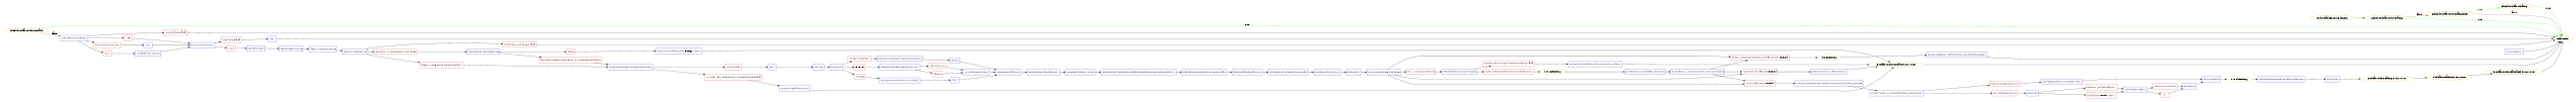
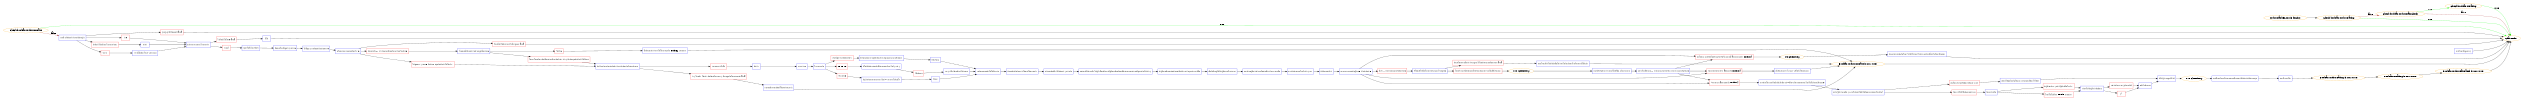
  digraph {
    rankdir=LR
    node [color=blue shape=box]
    "ArthurRank5Convo3 begins." [color=orange shape=""]
    n2 [color=orange label="Check boolean ArthurDating" shape=""]
    "Chat ends." [color=orange shape=""]
    n4 [color=orange label="Check boolean ArthurRainCheck" shape=""]
    n5 [color=orange label="Check boolean IsDating" shape=""]
    n6 [color=orange label="Check boolean ArthurNoDate" shape=""]
    n7 [label="เออนี่ ดริฟเตอร์ ข้ากำลังคิดอยู่ว่า"]
    n8 [color=red label="ว่า?"]
    n9 [color=red label="โอ๊ะโอ"]
    n10 [color=red label="ข้าคิดว่าได้กลิ่นอะไรบางอย่างนะ"]
    n11 [color=red label="ยุ่งอยู่ คุยไม่ได้ตอนนี้ [จบ]"]
    n12 [label="แค่อยากจะถามอะไรบางอย่าง"]
    n13 [label="คราวนี้ไม่มีอะไรแย่ ๆ หรอกน่า"]
    n14 [label="ฮ่าฮ่า"]
    n15 [color=red label="ว่ามาสิ"]
    n16 [color=red label="ไว้ทีหลังได้ไหม? [จบ]"]
    n17 [label="ทุกครั้งที่เอ็งมาจีบข้า"]
    n18 [label="ก็ได้"]
    n19 [label="มันแค่เรื่องที่พูดขำ ๆ เหรอ?"]
    n20 [label="ไอ้ที่พูด ๆ มานั่นแค่ล้อเล่นเหรอ?"]
    n21 [label="หรือหมายความตามนั้นจริง ๆ?"]
    n22 [color=red label="ข้าหมายถึง... ใช่ เจ้าเคย*เห็น*ตัวเองบ้างหรือเปล่า?"]
    n23 [color=red label="ให้พูดตรง ๆ เหรอ? คือข้า... หยุดคิดถึงเจ้าไม่ได้จริง ๆ"]
    n24 [color=red label="เรื่องนี้ทำให้ข้าลำบากใจที่จะพูดนะ [จบ]"]
    n25 [label="ทั้งหมดนี่เพียงเพราะหน้าตาดูดีงั้นเหรอ?"]
    n26 [label="ถ้าเอ็งกล้ามาล้อเล่นกับข้า ข้าจะหักข้อเท้าทั้งสองข้างเลย"]
    n27 [label="ขอบใจนะที่พูดตรง ๆ"]
    n28 [color=red label="ใช่มั้ง?"]
    n29 [color=red label="ไม่... โทษทีนะ มันเป็นแค่การป้องกันตัวน่ะ จริง ๆ คือข้าหยุดคิดถึงเจ้าไม่ได้เลย"]
    n30 [color=red label="สาบานเลยว่าไม่ใช่"]
    n31 [color=red label="ฮ่า ๆ โทษที! ใช่แล้ว มันก็แค่เรื่องตลก ๆ ที่เราพูดกันในอนาคตน่ะ [จบ]"]
    n32 [label="งั้นข้าแนะนำว่าควรไปใช้เวลาคุยกับ Quincy แทนเถอะ"]
    n33 [label="ดีแล้ว"]
    n34 [label="อนาคตมีอารมณ์ขันที่โคตรห่วยเลยว่ะ"]
    n35 [color=orange label="Boolean ArthurNoDate is now true." shape=""]
    n36 [label="เพราะว่า..."]
    n37 [label="ใจเราตรงกัน"]
    n38 [color=red label="จริงเหรอ?"]
    n39 [color=red label=":D :D :D"]
    n40 [color=red label="เจ้าเพิ่งขู่ว่าจะหักข้อเท้าข้า!"]
    n41 [label="ข้ารู้ว่าตัวเองคาดเดายาก ก็แค่... อยากจะให้แน่ใจ"]
    n42 [label="อิโมติติงต๊องสามตัวนี้ต้องหมายถึงอะไรดี ๆ แน่ ๆ"]
    n43 [label="ข้าไม่เคยบอกว่าอยู่กับข้าแล้วจะสนุกตลอดเวลาสักหน่อย"]
    n44 [label="ฟังนะ"]
    n45 [color=red label="อิโมติคอน"]
-   n46 [color=red label="เจ้านี่น่ารักจริง ๆ เลย"]
    n47 [label="ยังไงก็ตาม"]
    n48 [label="คบกันคนแบบข้าไม่ใช่เรื่องง่าย"]
    n49 [label="เออ ๆ ยังไงก็ขอเตือนไว้ก่อนนะ"]
    n50 [label="ข้าเคยคิดถึงตัวเองว่าได้ตายไปนานแล้ว"]
    n51 [label="แล้วพอติดเชื้อ ก็ยิ่งคิดแย่ ๆ กว่าเดิม"]
    n52 [label="แต่พอข้าได้เจอเอ็ง ไม่รู้สิ เป็นครั้งแรกที่รู้สึกเหมือนมีคนที่ข้าสามารถแบ่งเบาปัญหาด้วยได้จริง ๆ"]
    n53 [label="ข้ารู้สึกเหมือนแค่หลับตาแป๊บเดียว แล้วทุกอย่างจะดีขึ้น"]
    n54 [label="เมื่อมีเอ็งอยู่ที่นี่ ข้ารู้สึกหายใจสะดวก"]
    n55 [label="และข้า...รู้สึกว่าตัวเองยิ้มบ่อยขึ้น หัวเราะมากขึ้น"]
    n56 [label="และข้าต้องขอบใจเอ็งจริง ๆ เลย"]
    n57 [label="ข้าก็เลยสงสัยว่า"]
    n58 [label="อยากจะลองคบกันดูไหม? เอ็งกับข้าน่ะ?"]
    n59 [color=red label="นี่เจ้า... กำลังจะขอเดทกับข้าเหรอ?"]
    n60 [color=red label="ข้า... ตกลง [ออกเดทกับ Arthur]"]
    n61 [color=red label="ขอโทษนะ แต่ข้ายังไม่พร้อมสำหรับเรื่องแบบนี้ [ไม่ออกเดทกับ Arthur]"]
    n62 [color=red label="ไม่เอาด้วยหรอกโว้ย [ไม่เดทกับ Arthur]"]
    n63 [label="ก็ใช่น่ะสิไอ้ซื่อบื้อ คิดว่าข้าถามอะไรอยู่ล่ะ?"]
    n64 [label="อาจต้องใช้เวลาปรับตัวกันสักพัก แต่...ชีวิตจะมีความหมายอะไรถ้าไม่ได้ลองเสี่ยงเลย?"]
    n65 [color=orange label="+5 Chemistry" shape=""]
    n66 [label="เอ็งก็แค่บอกว่า ไม่ เฉย ๆ ก็ได้นี่ ให้ตายเถอะ"]
    n67 [color=red label="โทษที บางครั้งข้าต้องขอให้ช่วยแปลภาษาจากพื้นที่ที่เจ้ามาน่ะ"]
    n68 [color=red label="ข้าแค่ไม่อยากเชื่อว่าเจ้าจะพูดอะไรไม่เข้าท่าแบบนั้นออกมา [จบ]"]
    n69 [label="แม้จะรู้สึกว่าคนอื่น ๆ คงจะไม่ยอมให้ข้าได้ยินตอนจบของเรื่องนี้ :)"]
    n70 [label="ข้าเคารพการตัดสินใจนะ ไม่ได้โกรธอะไรด้วย แต่ถ้าเปลี่ยนใจก็บอกได้เสมอ"]
    n71 [color=orange label="+10 Chemistry" shape=""]
    n72 [label="ขอบใจนะที่ทำให้ข้านึกขึ้นได้ว่าทำไมถึงเลิกสนใจเรื่องพวกนี้ไปแล้ว"]
    n73 [color=red label="คนอื่นคงจะซุบซิบนินทากันแน่ ๆ เลย"]
    n74 [color=red label="นี่... เจ้าใช้อีโมติคอนเหรอ..."]
    n75 [label="บางทีสักวันข้าอาจจะพาเอ็งไปที่นั่น เอ็งน่าจะชอบ"]
    n76 [label="ปล่อยให้ซุบซิบกันไปเถอะ อย่างน้อยก็มีอะไรให้ทำ"]
    n77 [label="ก็คงอย่างนั้น"]
    n78 [label="แล้วเรื่องที่ข้าถาม... เราสองคน คิดว่ายังไง อยากจะ\"เดท\"กันไหม?"]
    n79 [label="ข้าไม่รู้ว่าจะพูดยังไงดี"]
    n80 [color=red label="ข้ารู้สึกแปลก ๆ แล้วก็รู้สึกปลื้มใจจริง ๆ"]
    n81 [color=red label="ใครก็ได้ไปเรียก Lettie มาหน่อย!"]
    n82 [color=orange label="+10 Chemistry" shape=""]
    n83 [label="อย่าทำให้ข้ารู้สึกว่าคิดผิดนะ"]
    n84 [label="แต่เป็นครั้งแรกในรอบหลายปีเลยนะที่ข้าคิดว่าข้ามีความสุข"]
    n85 [color=red label="แต่เจ้าหัวเราะนะ รู้ตัวเองดีนี่"]
    n86 [color=red label=";)"]
    n87 [label="ขอบใจนะที่รัก"]
    n88 [label="*ยังไงก็เถอะ*"]
    n89 [color=orange label="Boolean ArthurDating is now true." shape=""]
    n90 [color=orange label="Boolean IsDating is now true." shape=""]
    n91 [color=orange label="Boolean ArthurHasDated is now true." shape=""]
    "ArthurRank5Convo3 begins." -> n2
    n2 -> "Chat ends." [color=green label=true]
    n2 -> n4 [color=brown label=false]
    n4 -> "Chat ends." [color=brown label=false]
    n4 -> n5 [color=green label=true]
    n5 -> "Chat ends." [color=green label=true]
    n6 -> "Chat ends." [color=green label=true]
    n6 -> n7 [color=brown label=false]
    n7 -> n8
    n7 -> n9
    n7 -> n10
    n7 -> n11
    n8 -> n12
    n9 -> n13
    n10 -> n14
    n11 -> "Chat ends."
    n12 -> n15
    n12 -> n16
    n13 -> n12
    n14 -> n12
    n15 -> n17
    n16 -> n18
    n17 -> n19
    n18 -> "Chat ends."
    n19 -> n20
    n20 -> n21
    n21 -> n22
    n21 -> n23
    n21 -> n24
    n22 -> n25
    n23 -> n26
    n24 -> "Chat ends."
    n25 -> n28
    n25 -> n29
    n26 -> n30
    n26 -> n31
    n27 -> "Chat ends."
    n28 -> n32
    n29 -> n26
    n30 -> n33
    n31 -> n34
    n32 -> n35
    n33 -> n36
    n34 -> n35
    n35 -> "Chat ends."
    n36 -> n37
    n37 -> n38
    n37 -> n39
    n37 -> n40
    n38 -> n41
    n39 -> n42
    n40 -> n43
    n41 -> n44
    n42 -> n45
-   n42 -> n46
    n43 -> n47
    n44 -> n48
    n45 -> n49
-   n46 -> n49
    n47 -> n48
    n48 -> n50
    n49 -> n48
    n50 -> n51
    n51 -> n52
    n52 -> n53
    n53 -> n54
    n54 -> n55
    n55 -> n56
    n56 -> n57
    n57 -> n58
    n58 -> n59
    n58 -> n60
    n58 -> n61
    n58 -> n62
    n59 -> n63
    n60 -> n64
    n61 -> n65
    n62 -> n66
    n63 -> n67
    n63 -> n68
    n64 -> n69
    n65 -> n70
    n66 -> n35
    n67 -> n71
    n68 -> n72
    n69 -> n73
    n69 -> n74
    n70 -> "Chat ends."
    n71 -> n75
    n72 -> n35
    n73 -> n76
    n74 -> n77
    n75 -> n78
    n76 -> n79
    n77 -> n80
    n77 -> n81
    n78 -> n60
    n78 -> n61
    n78 -> n62
    n79 -> n82
    n80 -> n83
    n81 -> n83
    n82 -> n84
    n83 -> n85
    n83 -> n86
    n84 -> n87
    n85 -> n88
    n86 -> n88
    n87 -> n89
    n88 -> n79
    n89 -> n90
    n90 -> n91
    n91 -> "Chat ends."
  }
